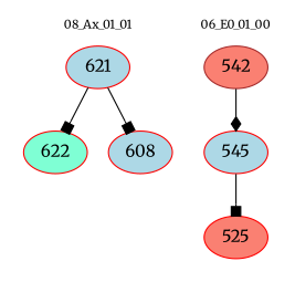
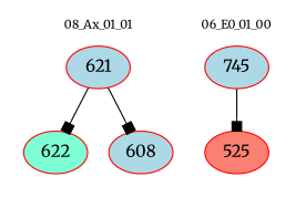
  digraph {
    fontname=Merriweather
    node [color=red fillcolor=lightblue fontname=Merriweather style=filled]
    edge [arrowhead=box color=black fontname=Merriweather]
    n1 [fillcolor=aquamarine label=622]
    n2 [label=621]
    n3 [label=608]
-   n4 [color=brown fillcolor=salmon label=542]
-   n5 [label=545]
+   n5 [label=745]
    n6 [fillcolor=salmon label=525]
    subgraph cluster_1 {
      color=white
      fontsize=10
      label="08_Ax_01_01"
      n1
      n2
      n3
    }
    subgraph cluster_2 {
      color=white
      fontsize=10
      label="06_E0_01_00"
-     n4
      n5
      n6
    }
    n2 -> n1
    n2 -> n3
-   n4 -> n5 [arrowhead=diamond]
    n5 -> n6
  }
